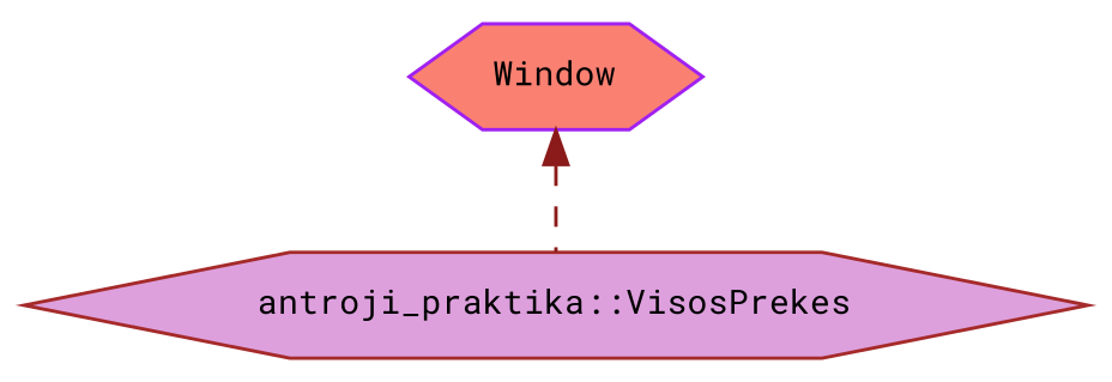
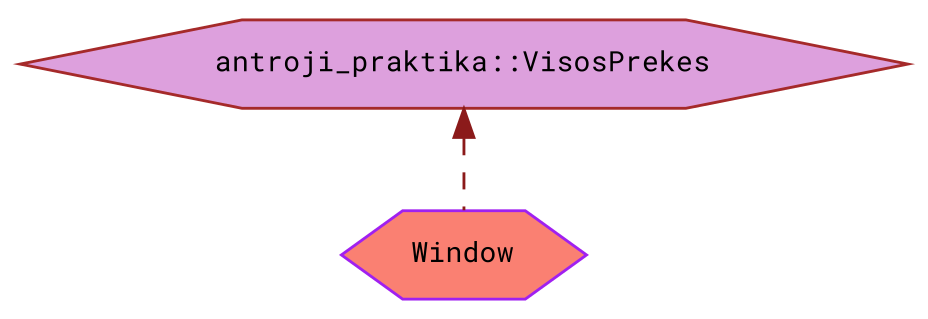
  digraph {
    fontname="Roboto Mono"
    node [fontname="Roboto Mono" fontsize=10 shape=hexagon style=filled]
    n1 [color=brown fillcolor=plum fontcolor=black height=0.2 label="antroji_praktika::VisosPrekes" width=0.4]
    n2 [color=purple fillcolor=salmon height=0.2 label=Window width=0.4]
-   n2 -> n1 [color=firebrick4 dir=back fontname="Roboto Mono" fontsize=10 labelfontname=Helvetica labelfontsize=10 style=dashed]
+   n1 -> n2 [color=firebrick4 dir=back fontname="Roboto Mono" fontsize=10 labelfontname=Helvetica labelfontsize=10 style=dashed]
  }
